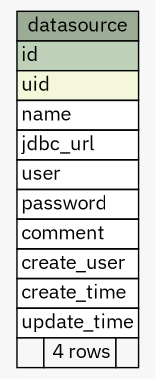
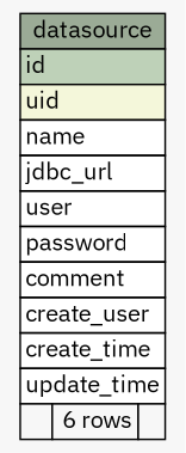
  digraph {
    bgcolor="#f7f7f7"
    fontname="IBM Plex Sans"
    fontsize=14
    nodesep=0.18
    rankdir=RL
    ranksep=0.46
-   n1 [fontname="IBM Plex Sans" fontsize=14 label=<     <TABLE BORDER="0" CELLBORDER="1" CELLSPACING="0" BGCOLOR="#ffffff">       <TR><TD COLSPAN="3" BGCOLOR="#9bab96" ALIGN="CENTER">datasource</TD></TR>       <TR><TD PORT="id" COLSPAN="3" BGCOLOR="#bed1b8" ALIGN="LEFT">id</TD></TR>       <TR><TD PORT="uid" COLSPAN="3" BGCOLOR="#f4f7da" ALIGN="LEFT">uid</TD></TR>       <TR><TD PORT="name" COLSPAN="3" ALIGN="LEFT">name</TD></TR>       <TR><TD PORT="jdbc_url" COLSPAN="3" ALIGN="LEFT">jdbc_url</TD></TR>       <TR><TD PORT="user" COLSPAN="3" ALIGN="LEFT">user</TD></TR>       <TR><TD PORT="password" COLSPAN="3" ALIGN="LEFT">password</TD></TR>       <TR><TD PORT="comment" COLSPAN="3" ALIGN="LEFT">comment</TD></TR>       <TR><TD PORT="create_user" COLSPAN="3" ALIGN="LEFT">create_user</TD></TR>       <TR><TD PORT="create_time" COLSPAN="3" ALIGN="LEFT">create_time</TD></TR>       <TR><TD PORT="update_time" COLSPAN="3" ALIGN="LEFT">update_time</TD></TR>       <TR><TD ALIGN="LEFT" BGCOLOR="#f7f7f7">  </TD><TD ALIGN="RIGHT" BGCOLOR="#f7f7f7">4 rows</TD><TD ALIGN="RIGHT" BGCOLOR="#f7f7f7">  </TD></TR>     </TABLE>> shape=plaintext]
+   n1 [fontname="IBM Plex Sans" fontsize=14 label=<     <TABLE BORDER="0" CELLBORDER="1" CELLSPACING="0" BGCOLOR="#ffffff">       <TR><TD COLSPAN="3" BGCOLOR="#9bab96" ALIGN="CENTER">datasource</TD></TR>       <TR><TD PORT="id" COLSPAN="3" BGCOLOR="#bed1b8" ALIGN="LEFT">id</TD></TR>       <TR><TD PORT="uid" COLSPAN="3" BGCOLOR="#f4f7da" ALIGN="LEFT">uid</TD></TR>       <TR><TD PORT="name" COLSPAN="3" ALIGN="LEFT">name</TD></TR>       <TR><TD PORT="jdbc_url" COLSPAN="3" ALIGN="LEFT">jdbc_url</TD></TR>       <TR><TD PORT="user" COLSPAN="3" ALIGN="LEFT">user</TD></TR>       <TR><TD PORT="password" COLSPAN="3" ALIGN="LEFT">password</TD></TR>       <TR><TD PORT="comment" COLSPAN="3" ALIGN="LEFT">comment</TD></TR>       <TR><TD PORT="create_user" COLSPAN="3" ALIGN="LEFT">create_user</TD></TR>       <TR><TD PORT="create_time" COLSPAN="3" ALIGN="LEFT">create_time</TD></TR>       <TR><TD PORT="update_time" COLSPAN="3" ALIGN="LEFT">update_time</TD></TR>       <TR><TD ALIGN="LEFT" BGCOLOR="#f7f7f7">  </TD><TD ALIGN="RIGHT" BGCOLOR="#f7f7f7">6 rows</TD><TD ALIGN="RIGHT" BGCOLOR="#f7f7f7">  </TD></TR>     </TABLE>> shape=plaintext]
  }
